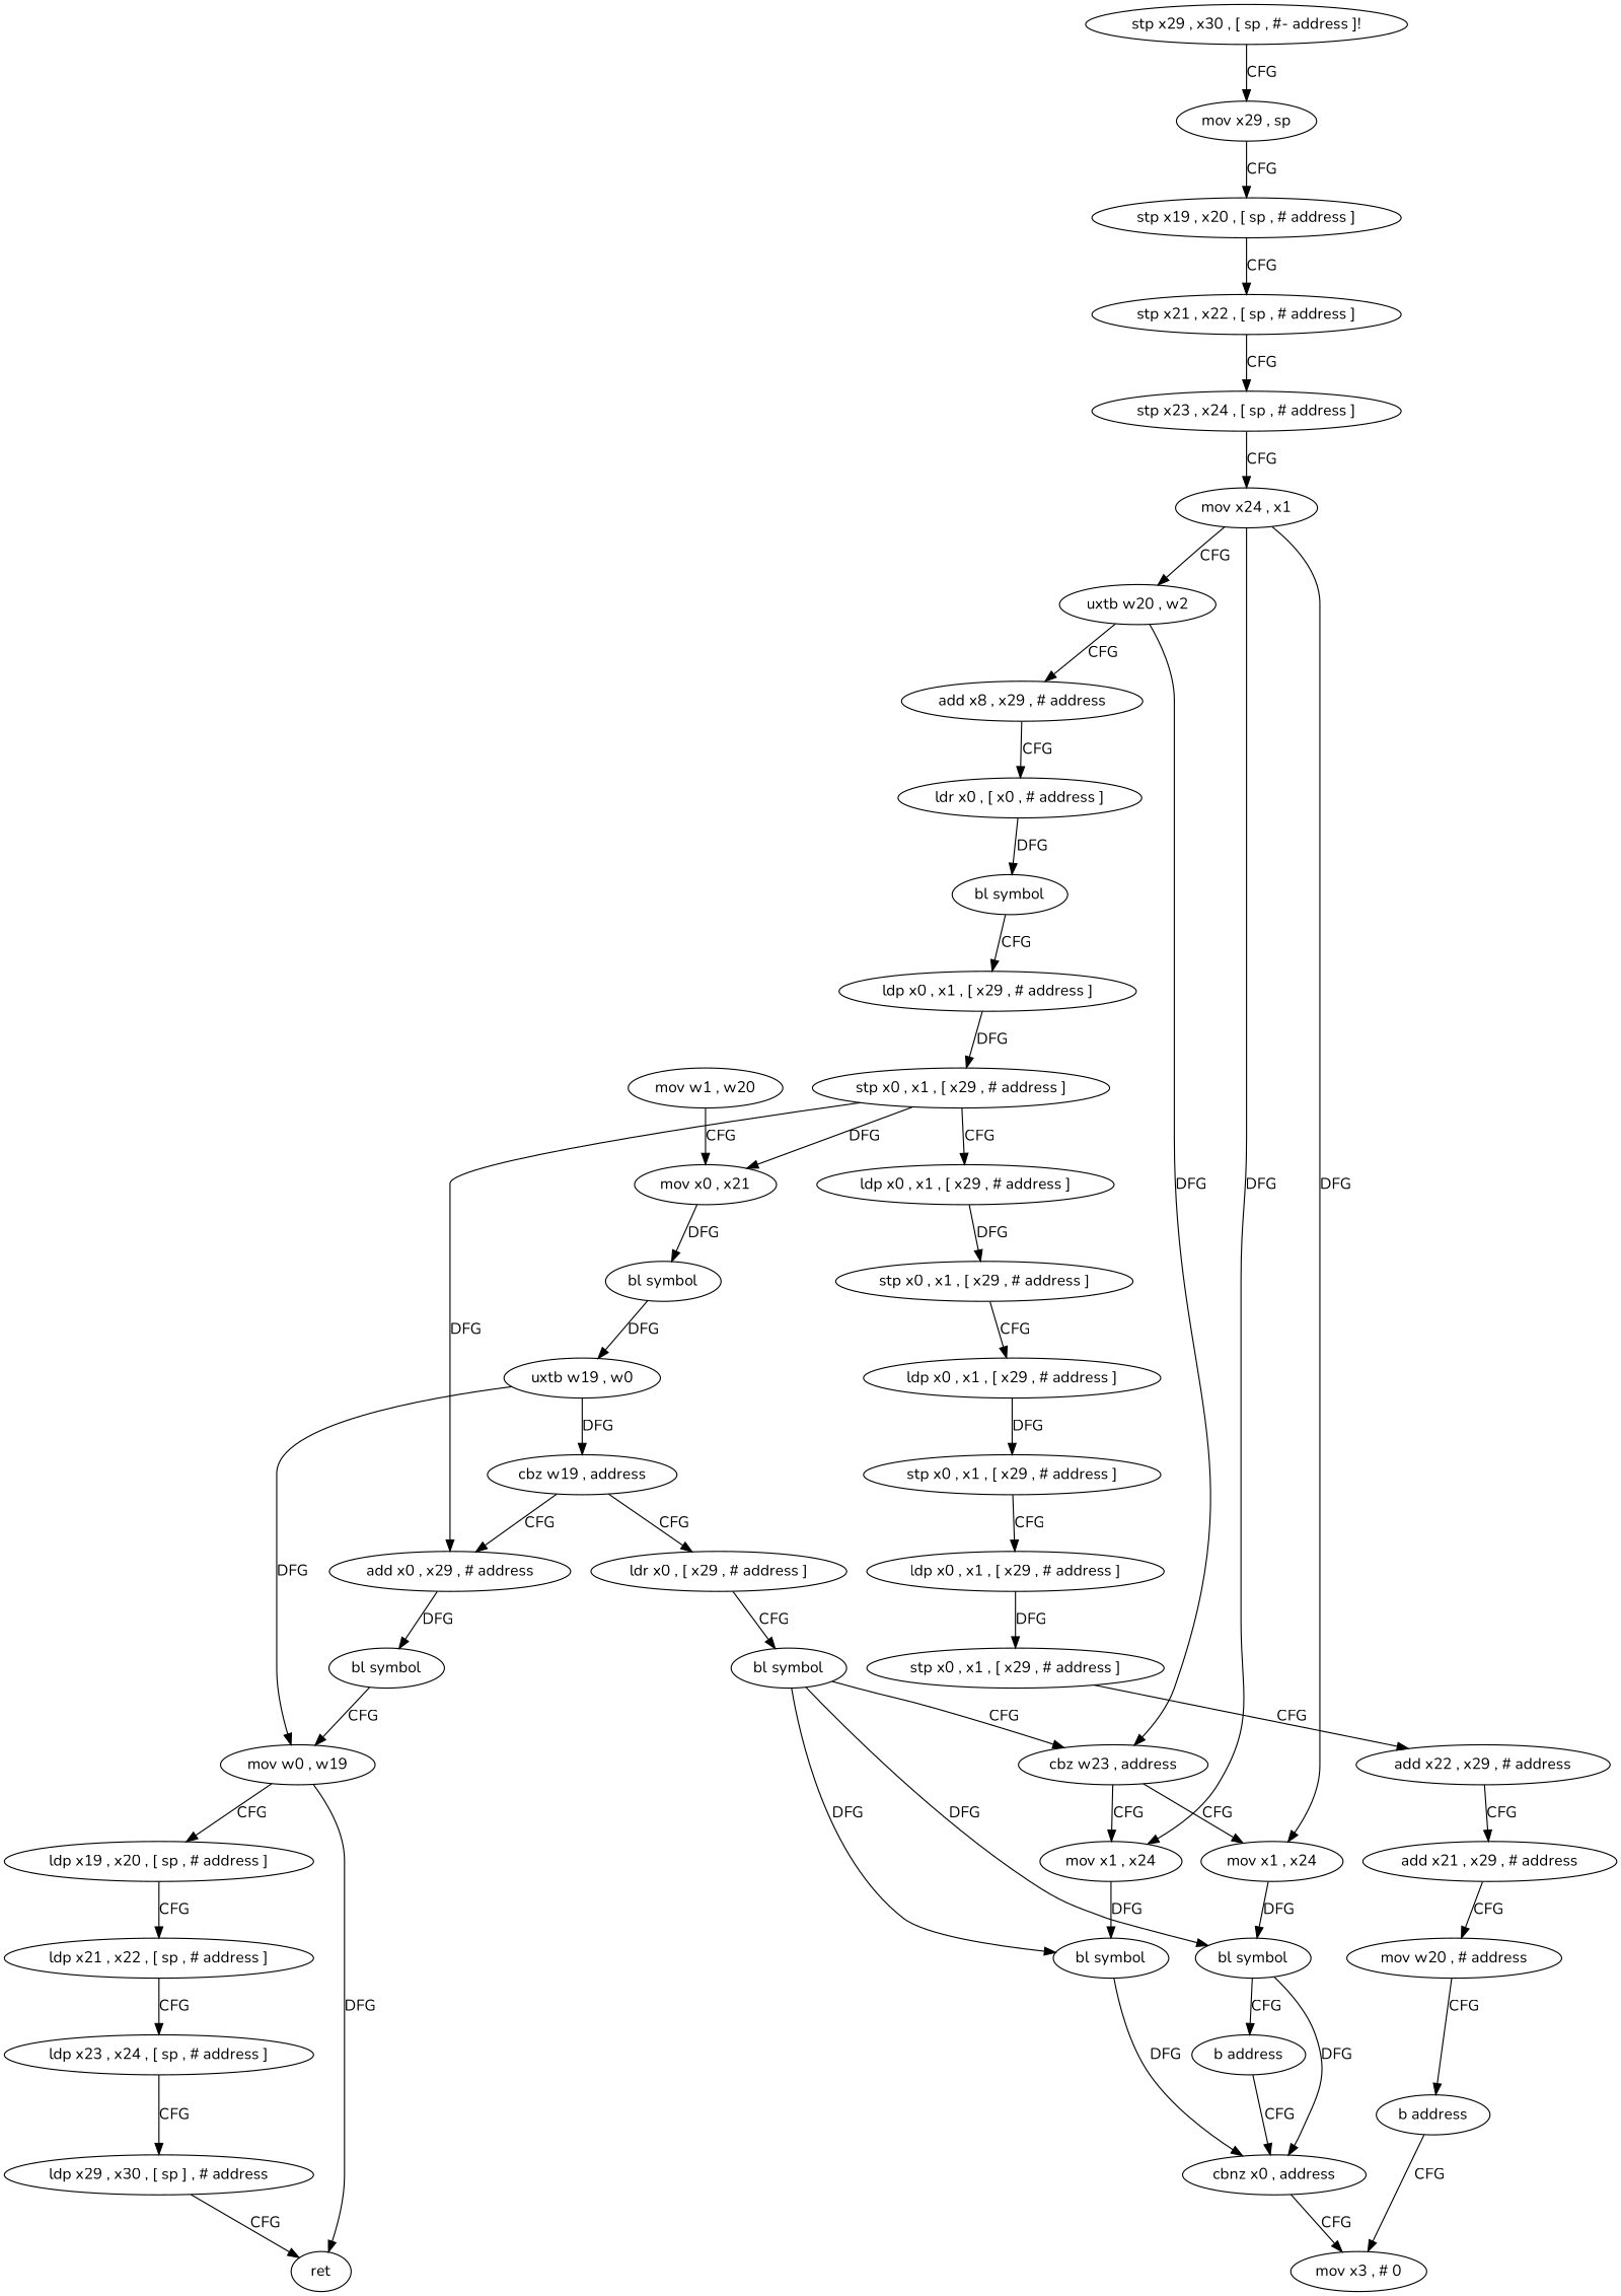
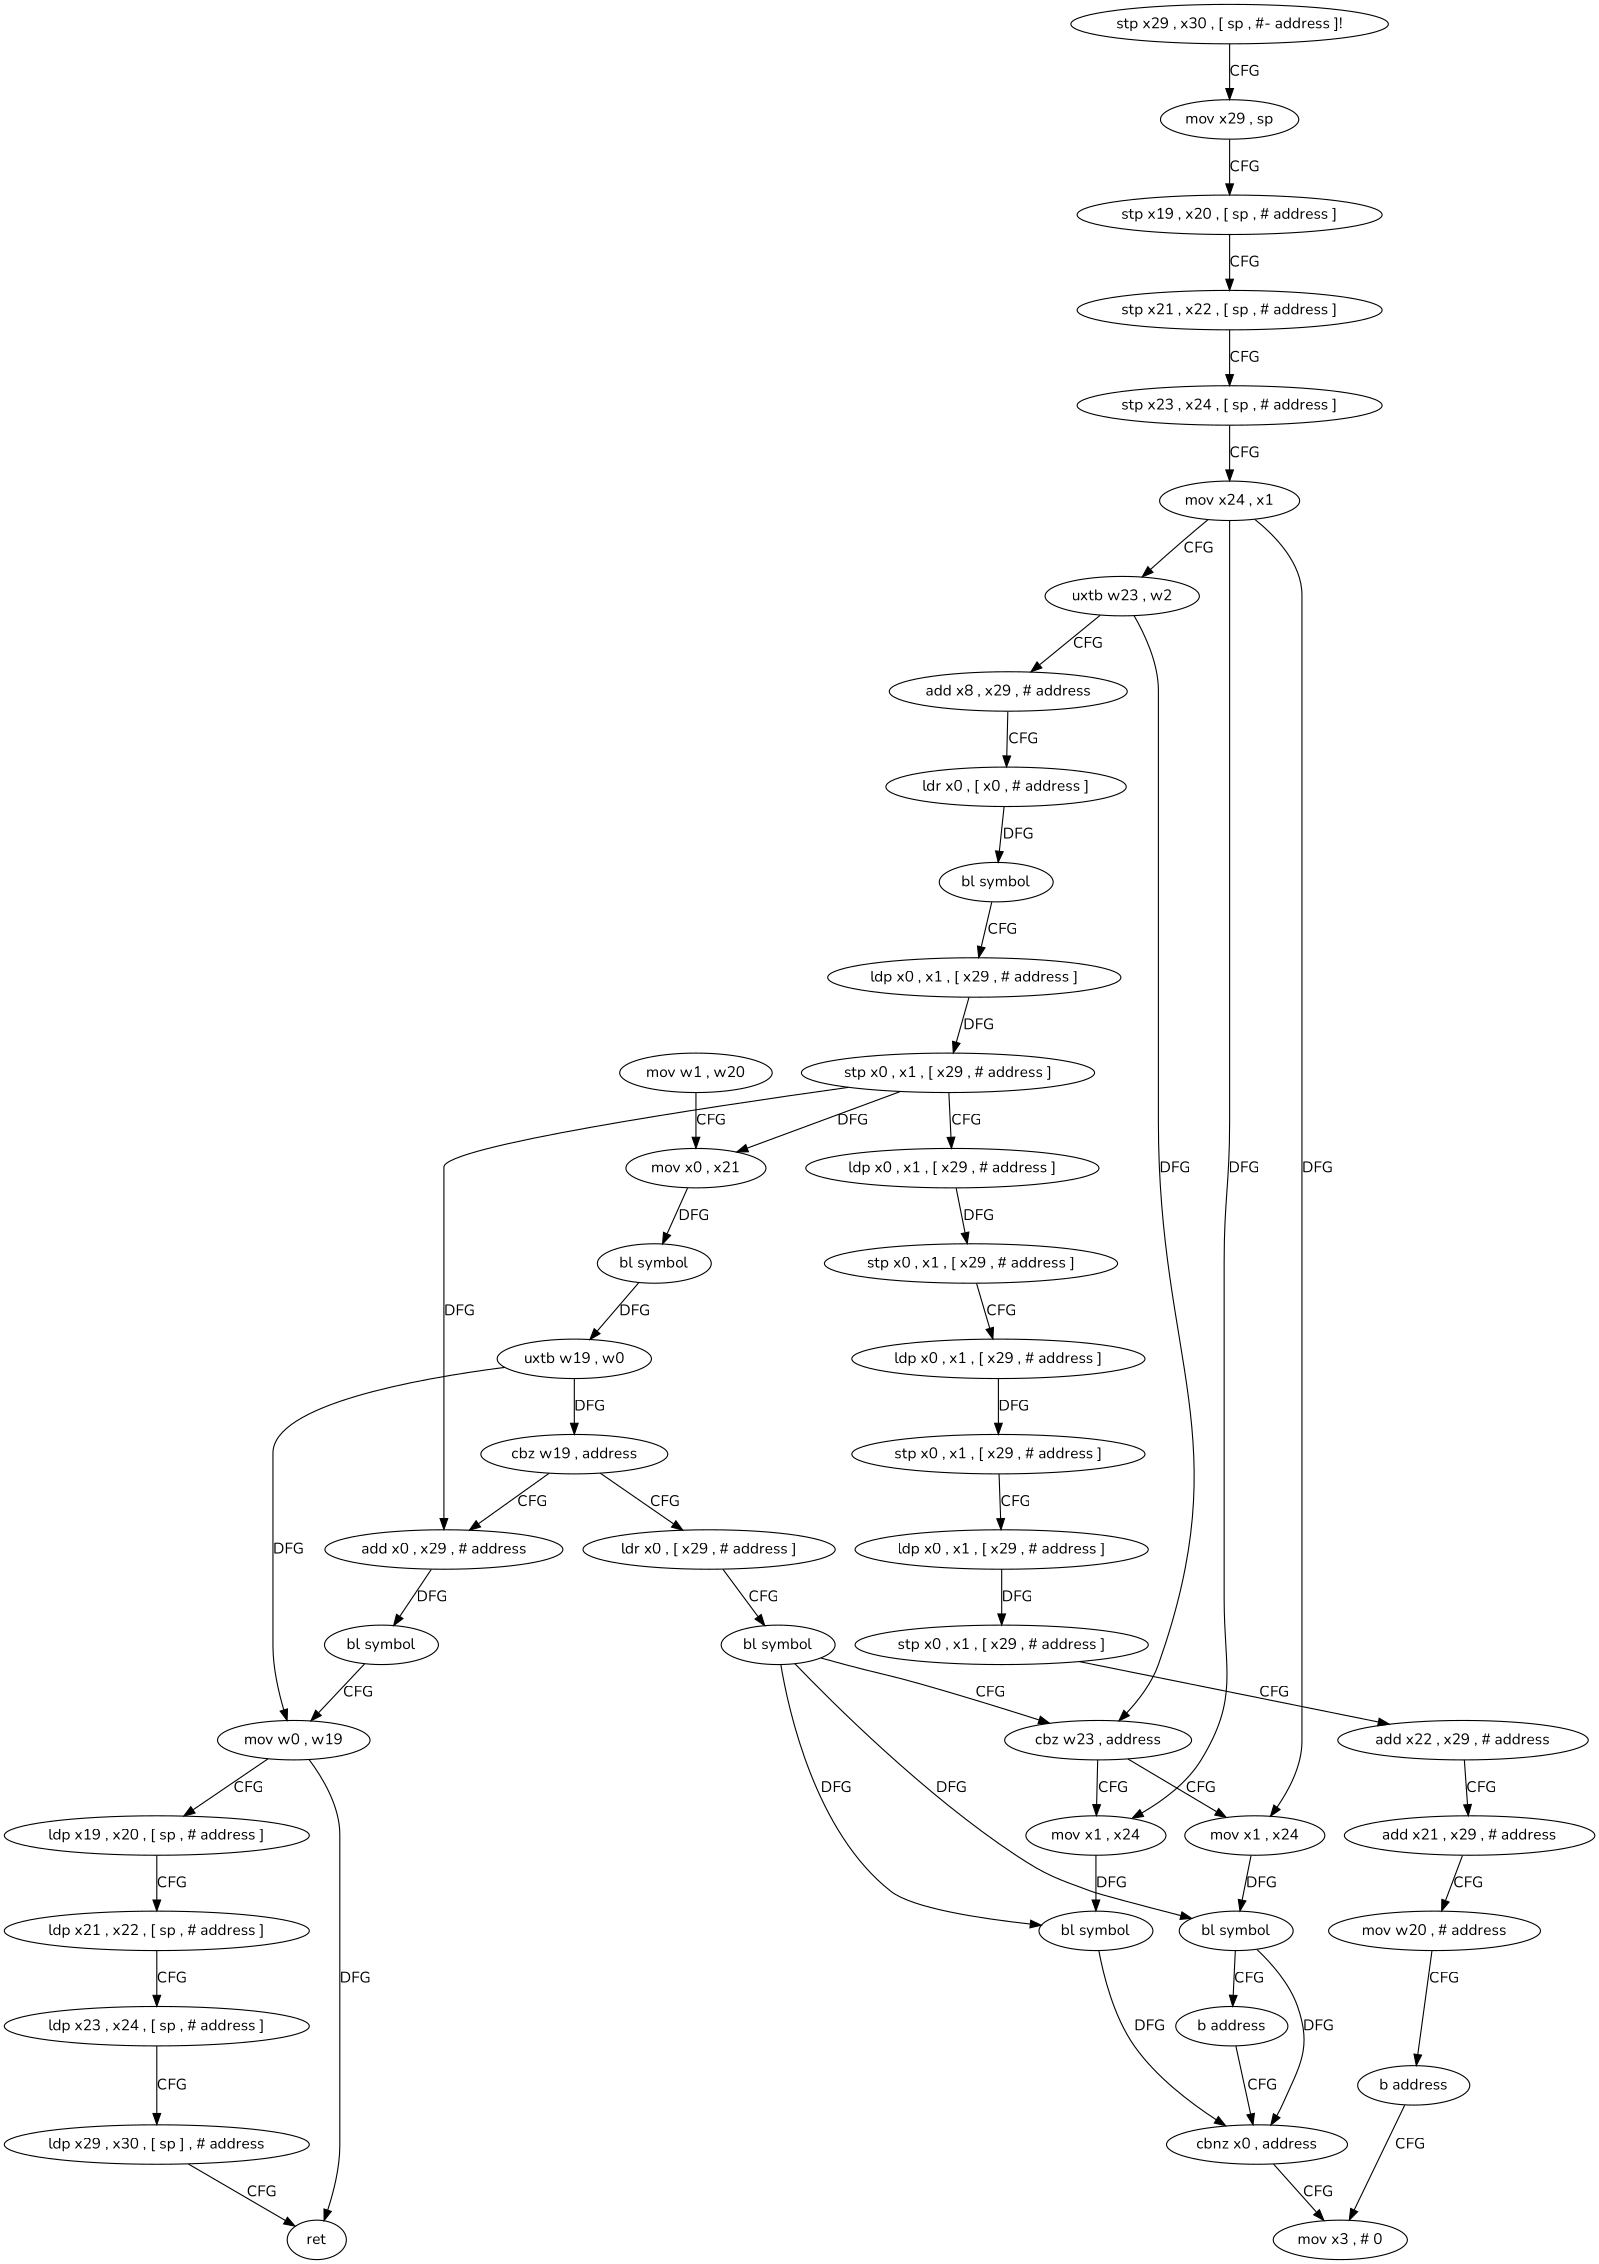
  digraph {
    fontname=Nunito
    node [fontname=Nunito]
    edge [fontname=Nunito]
    n1 [label="stp x29 , x30 , [ sp , #- address ]!"]
    n2 [label="mov x29 , sp"]
    n3 [label="stp x19 , x20 , [ sp , # address ]"]
    n4 [label="stp x21 , x22 , [ sp , # address ]"]
    n5 [label="stp x23 , x24 , [ sp , # address ]"]
    n6 [label="mov x24 , x1"]
-   n7 [label="uxtb w20 , w2"]
+   n7 [label="uxtb w23 , w2"]
    n8 [label="mov x1 , x24"]
    n9 [label="mov x1 , x24"]
    n10 [label="add x8 , x29 , # address"]
    n11 [label="cbz w23 , address"]
    n12 [label="bl symbol"]
    n13 [label="bl symbol"]
    n14 [label="ldr x0 , [ x0 , # address ]"]
    n15 [label="bl symbol"]
    n16 [label="ldp x0 , x1 , [ x29 , # address ]"]
    n17 [label="stp x0 , x1 , [ x29 , # address ]"]
    n18 [label="ldp x0 , x1 , [ x29 , # address ]"]
    n19 [label="mov x0 , x21"]
    n20 [label="add x0 , x29 , # address"]
    n21 [label="stp x0 , x1 , [ x29 , # address ]"]
    n22 [label="bl symbol"]
    n23 [label="bl symbol"]
    n24 [label="ldp x0 , x1 , [ x29 , # address ]"]
    n25 [label="stp x0 , x1 , [ x29 , # address ]"]
    n26 [label="ldp x0 , x1 , [ x29 , # address ]"]
    n27 [label="stp x0 , x1 , [ x29 , # address ]"]
    n28 [label="add x22 , x29 , # address"]
    n29 [label="add x21 , x29 , # address"]
    n30 [label="mov w20 , # address"]
    n31 [label="b address"]
    n32 [label="mov x3 , # 0"]
    n33 [label="mov w1 , w20"]
    n34 [label="uxtb w19 , w0"]
    n35 [label="cbz w19 , address"]
    n36 [label="mov w0 , w19"]
    n37 [label="ldr x0 , [ x29 , # address ]"]
    n38 [label="ldp x19 , x20 , [ sp , # address ]"]
    n39 [label=ret]
    n40 [label="bl symbol"]
    n41 [label="ldp x21 , x22 , [ sp , # address ]"]
    n42 [label="ldp x23 , x24 , [ sp , # address ]"]
    n43 [label="ldp x29 , x30 , [ sp ] , # address"]
    n44 [label="cbnz x0 , address"]
    n45 [label="b address"]
    n1 -> n2 [label=CFG]
    n2 -> n3 [label=CFG]
    n3 -> n4 [label=CFG]
    n4 -> n5 [label=CFG]
    n5 -> n6 [label=CFG]
    n6 -> n7 [label=CFG]
    n6 -> n8 [label=DFG]
    n6 -> n9 [label=DFG]
    n7 -> n10 [label=CFG]
    n7 -> n11 [label=DFG]
    n8 -> n12 [label=DFG]
    n9 -> n13 [label=DFG]
    n10 -> n14 [label=CFG]
    n11 -> n8 [label=CFG]
    n11 -> n9 [label=CFG]
    n12 -> n44 [label=DFG]
    n13 -> n44 [label=DFG]
    n13 -> n45 [label=CFG]
    n14 -> n15 [label=DFG]
    n15 -> n16 [label=CFG]
    n16 -> n17 [label=DFG]
    n17 -> n18 [label=CFG]
    n17 -> n19 [label=DFG]
    n17 -> n20 [label=DFG]
    n18 -> n21 [label=DFG]
    n19 -> n22 [label=DFG]
    n20 -> n23 [label=DFG]
    n21 -> n24 [label=CFG]
    n22 -> n34 [label=DFG]
    n23 -> n36 [label=CFG]
    n24 -> n25 [label=DFG]
    n25 -> n26 [label=CFG]
    n26 -> n27 [label=DFG]
    n27 -> n28 [label=CFG]
    n28 -> n29 [label=CFG]
    n29 -> n30 [label=CFG]
    n30 -> n31 [label=CFG]
    n31 -> n32 [label=CFG]
    n33 -> n19 [label=CFG]
    n34 -> n35 [label=DFG]
    n34 -> n36 [label=DFG]
    n35 -> n20 [label=CFG]
    n35 -> n37 [label=CFG]
    n36 -> n38 [label=CFG]
    n36 -> n39 [label=DFG]
    n37 -> n40 [label=CFG]
    n38 -> n41 [label=CFG]
    n40 -> n11 [label=CFG]
    n40 -> n12 [label=DFG]
    n40 -> n13 [label=DFG]
    n41 -> n42 [label=CFG]
    n42 -> n43 [label=CFG]
    n43 -> n39 [label=CFG]
    n44 -> n32 [label=CFG]
    n45 -> n44 [label=CFG]
  }
